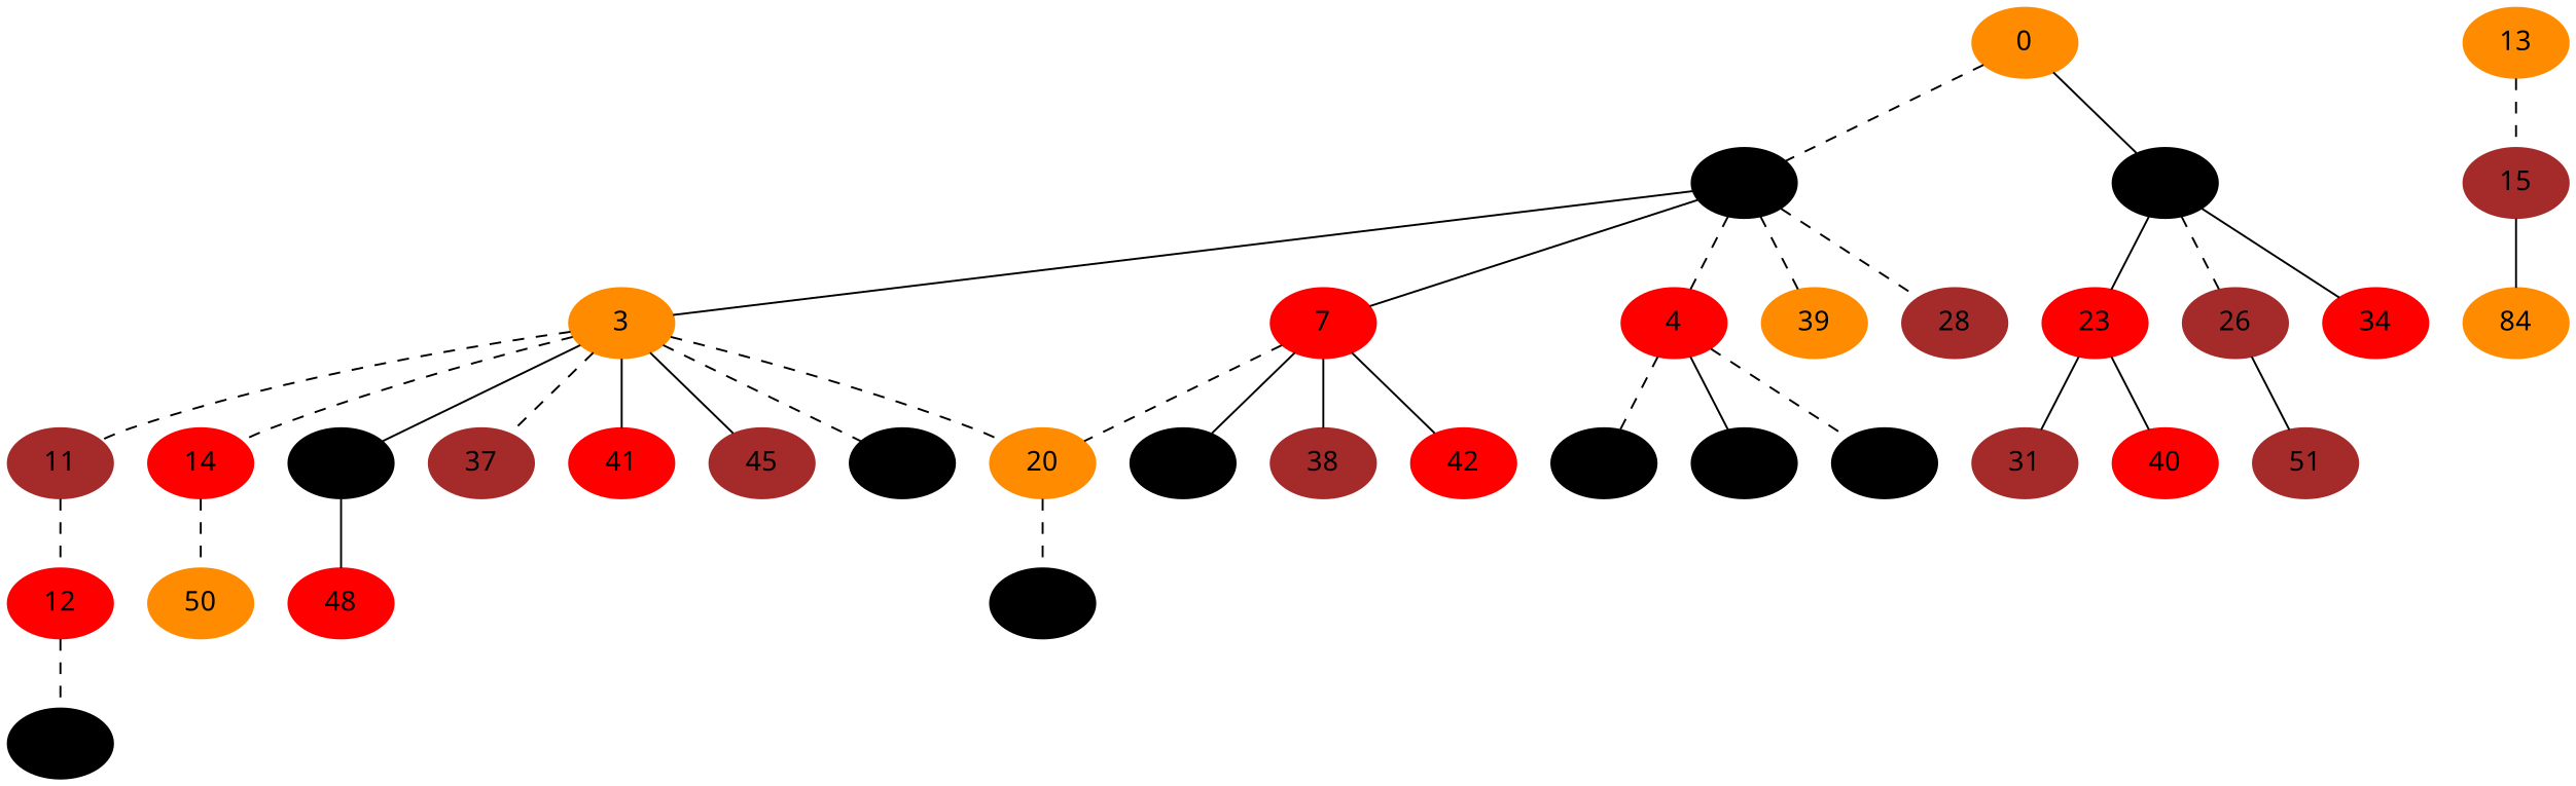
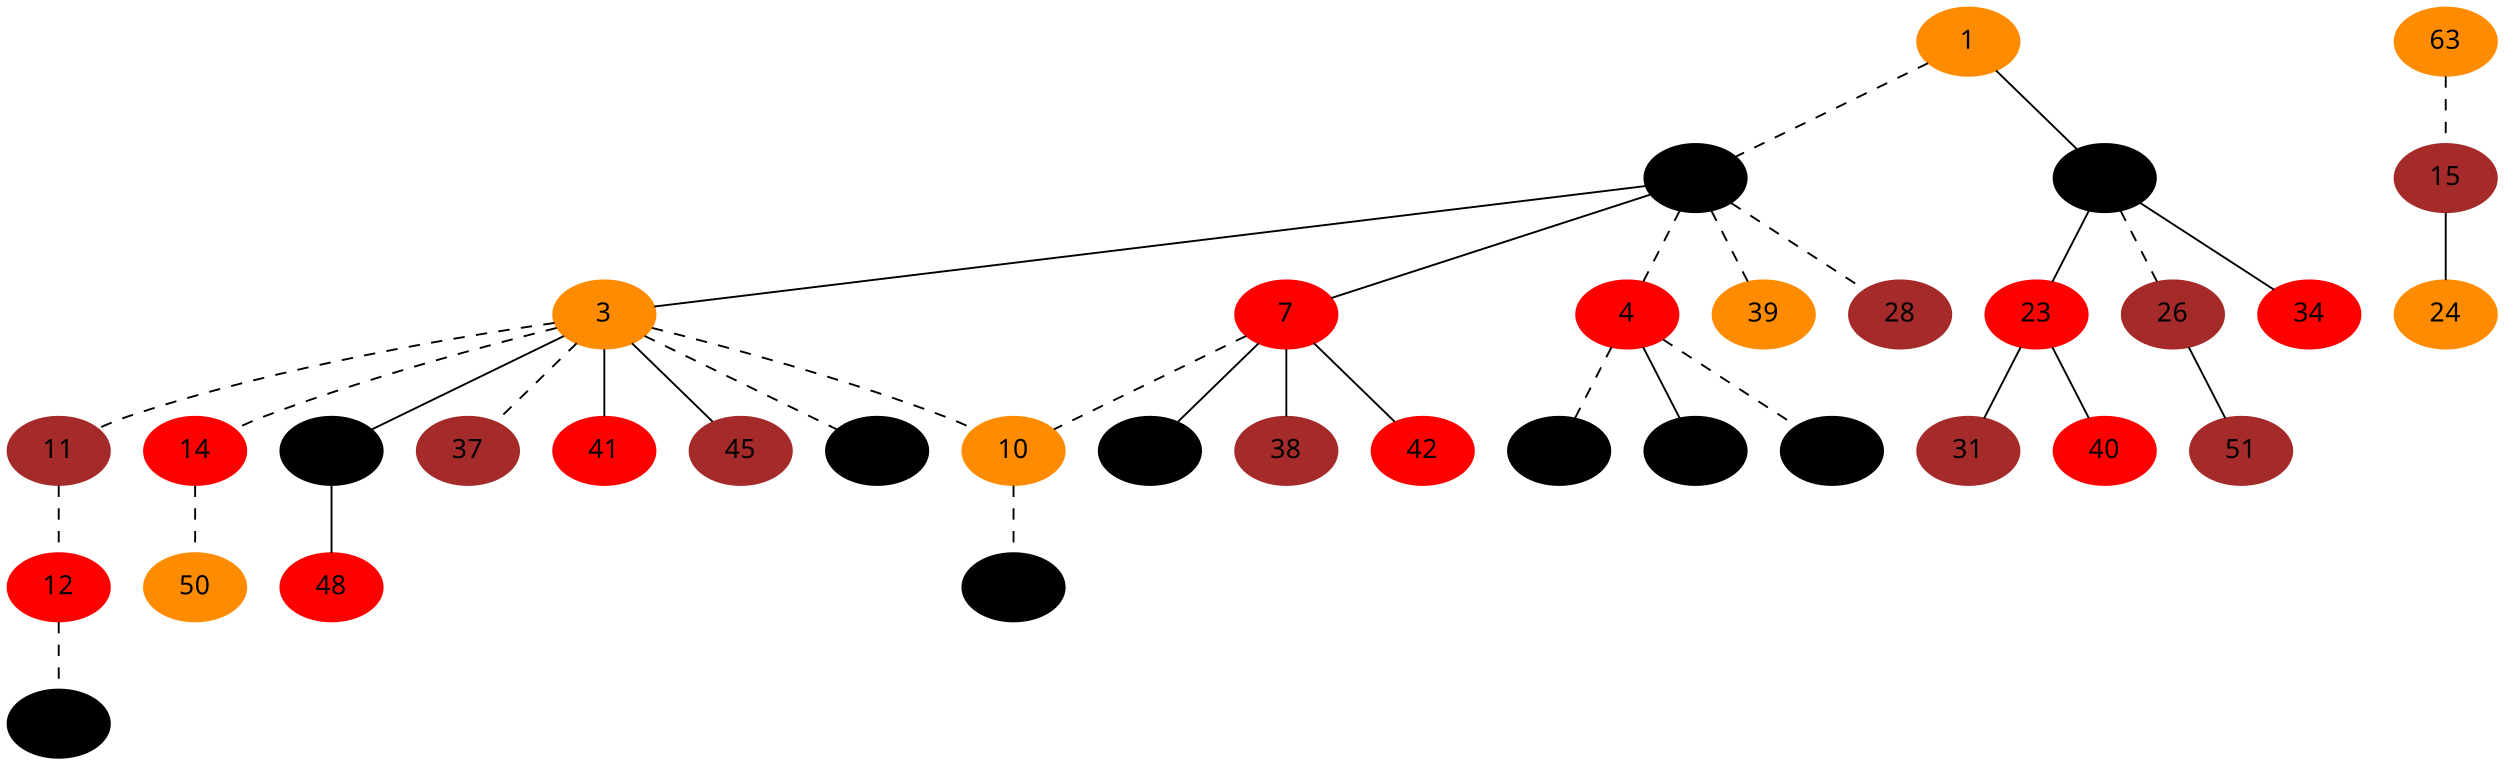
  graph {
    fontname="Noto Sans"
    node [color=black fontname="Noto Sans" style=filled]
    edge [fontname="Noto Sans" style=dashed]
    2 [super="+20"]
    3 [color=darkorange super="+5"]
    4 [color=red super="+25"]
    7 [color=red super="+32"]
    n5 [color=darkorange label=39]
    28 [color=brown]
-   1 [color=darkorange label=0]
+   1 [color=darkorange]
    8 [super="+18"]
    23 [color=red super="+27"]
    26 [color=brown super="+35"]
    34 [color=red]
    11 [color=brown]
    14 [color=red super="+36"]
    17 [super="+44"]
    37 [color=brown super="+52"]
    41 [color=red]
    45 [color=brown]
    47
-   10 [color=darkorange label=20]
+   10 [color=darkorange]
    6 [super="+21"]
    16 [super="+43"]
    46
    9
    38 [color=brown]
    42 [color=red]
    12 [color=red super="+33"]
-   13 [color=darkorange super="+39"]
+   13 [color=darkorange super="+39" label=63]
    15 [color=brown super="+22"]
    50 [color=darkorange]
    48 [color=red super="+49"]
    29
    31 [color=brown]
    40 [color=red]
    51 [color=brown]
    30
-   24 [color=darkorange label=84]
+   24 [color=darkorange]
    2 -- 3 [style=solid]
    2 -- 4
    2 -- 7 [style=solid]
    2 -- n5
    2 -- 28
    3 -- 11
    3 -- 14
    3 -- 17 [style=solid]
    3 -- 37
    3 -- 41 [style=solid]
    3 -- 45 [style=solid]
    3 -- 47
    3 -- 10
    4 -- 6
    4 -- 16 [style=solid]
    4 -- 46
    7 -- 10
    7 -- 9 [style=solid]
    7 -- 38 [style=solid]
    7 -- 42 [style=solid]
    1 -- 2
    1 -- 8 [style=solid]
    8 -- 23 [style=solid]
    8 -- 26
    8 -- 34 [style=solid]
    23 -- 31 [style=solid]
    23 -- 40 [style=solid]
    26 -- 51 [style=solid]
    11 -- 12
    14 -- 50
    17 -- 48 [style=solid]
    10 -- 29
    12 -- 30
    13 -- 15
    15 -- 24 [style=solid]
  }
